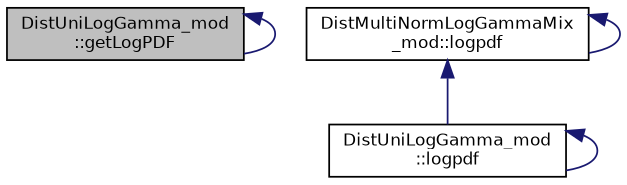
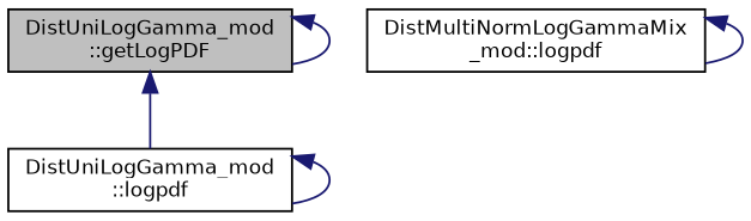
  digraph {
    rankdir=TB
    node [color=black fillcolor=white fontname=Helvetica fontsize=10 shape=record style=filled]
    edge [color=midnightblue dir=back fontname=Helvetica fontsize=10 labelfontname=Helvetica labelfontsize=10 style=solid]
    n1 [fillcolor=grey75 fontcolor=black height=0.2 label="DistUniLogGamma_mod\l::getLogPDF" width=0.4]
    n2 [height=0.2 label="DistUniLogGamma_mod\l::logpdf" width=0.4]
    n3 [height=0.2 label="DistMultiNormLogGammaMix\l_mod::logpdf" width=0.4]
    n1 -> n1
-   n3 -> n2
+   n1 -> n2
    n2 -> n2
    n3 -> n3
  }
